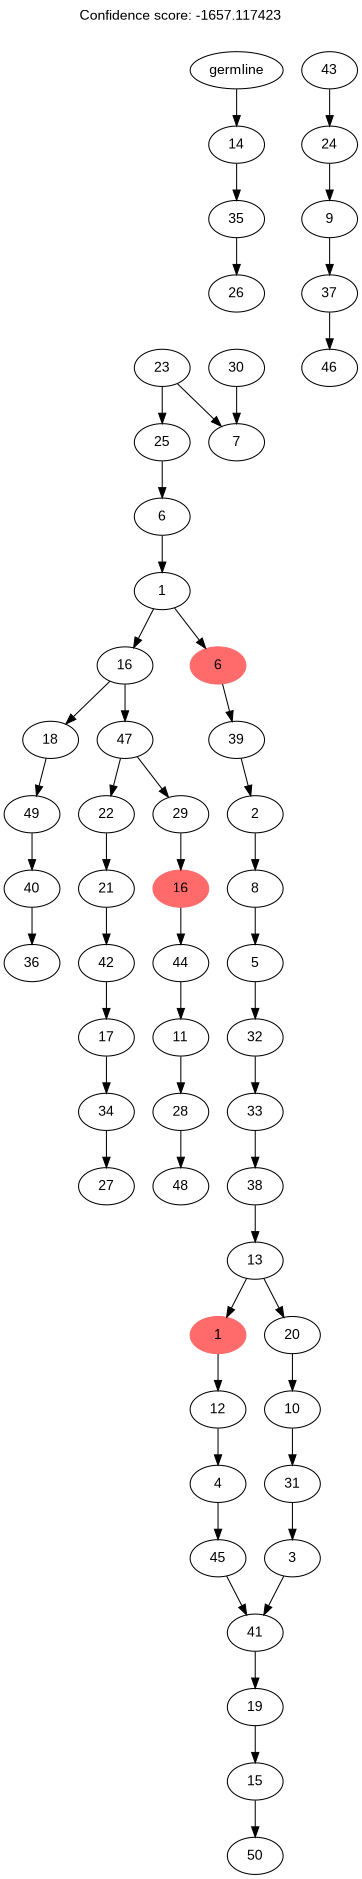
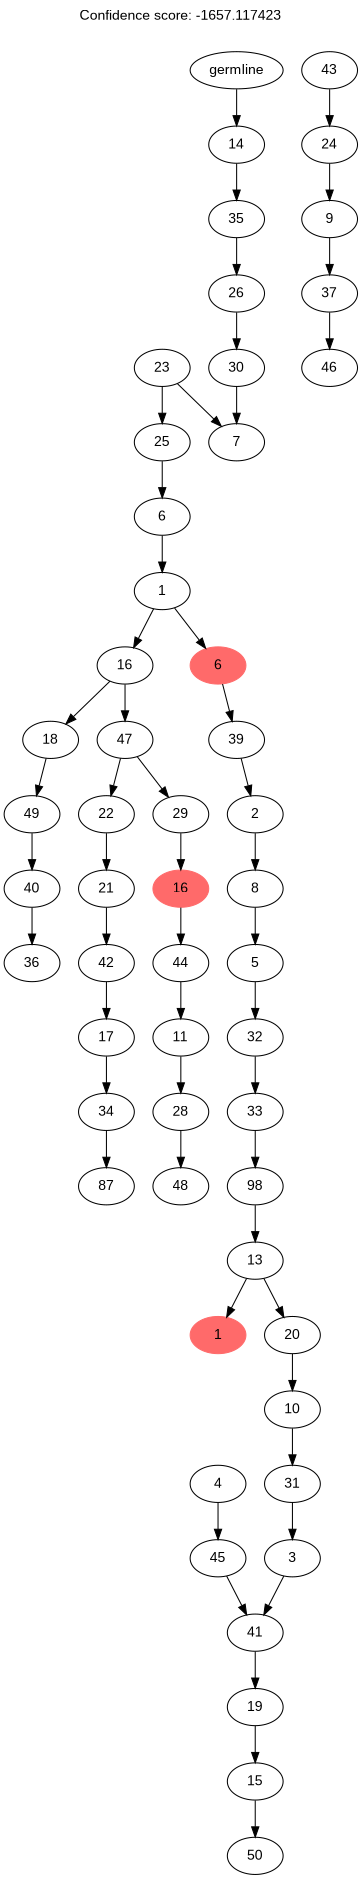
  digraph {
    fontname="Liberation Sans"
    label="Confidence score: -1657.117423"
    labelloc=t
    node [fontname="Liberation Sans"]
    edge [fontname="Liberation Sans"]
    n1 [label=40]
    n2 [label=36]
    n3 [label=49]
    n4 [label=18]
    n5 [label=34]
-   n6 [label=27]
+   n6 [label=87]
    n7 [label=17]
    n8 [label=42]
    n9 [label=21]
    n10 [label=22]
    n11 [label=28]
    n12 [label=48]
    n13 [label=11]
    n14 [label=44]
    n15 [color=indianred1 label=16 style=filled]
    n16 [label=29]
    n17 [label=47]
    n18 [label=16]
    n19 [label=15]
    n20 [label=50]
    n21 [label=19]
    n22 [label=41]
    n23 [label=45]
    n24 [label=4]
-   n25 [label=12]
    n26 [color=indianred1 label=1 style=filled]
    n27 [label=37]
    n28 [label=46]
    n29 [label=9]
    n30 [label=24]
    n31 [label=43]
    n32 [label=3]
    n33 [label=31]
    n34 [label=10]
    n35 [label=20]
    n36 [label=13]
-   n37 [label=38]
+   n37 [label=98]
    n38 [label=33]
    n39 [label=32]
    n40 [label=5]
    n41 [label=8]
    n42 [label=2]
    n43 [label=39]
    n44 [color=indianred1 label=6 style=filled]
    n45 [label=1]
    n46 [label=6]
    n47 [label=25]
    n48 [label=23]
    n49 [label=7]
    n50 [label=30]
    n51 [label=26]
    n52 [label=35]
    n53 [label=14]
    n54 [label=germline]
    n1 -> n2
    n3 -> n1
    n4 -> n3
    n5 -> n6
    n7 -> n5
    n8 -> n7
    n9 -> n8
    n10 -> n9
    n11 -> n12
    n13 -> n11
    n14 -> n13
    n15 -> n14
    n16 -> n15
    n17 -> n10
    n17 -> n16
    n18 -> n4
    n18 -> n17
    n19 -> n20
    n21 -> n19
    n22 -> n21
    n23 -> n22
    n24 -> n23
-   n25 -> n24
-   n26 -> n25
    n27 -> n28
    n29 -> n27
    n30 -> n29
    n31 -> n30
    n32 -> n22
    n33 -> n32
    n34 -> n33
    n35 -> n34
    n36 -> n26
    n36 -> n35
    n37 -> n36
    n38 -> n37
    n39 -> n38
    n40 -> n39
    n41 -> n40
    n42 -> n41
    n43 -> n42
    n44 -> n43
    n45 -> n18
    n45 -> n44
    n46 -> n45
    n47 -> n46
    n48 -> n47
    n48 -> n49
    n50 -> n49
+   n51 -> n50
    n52 -> n51
    n53 -> n52
    n54 -> n53
  }
